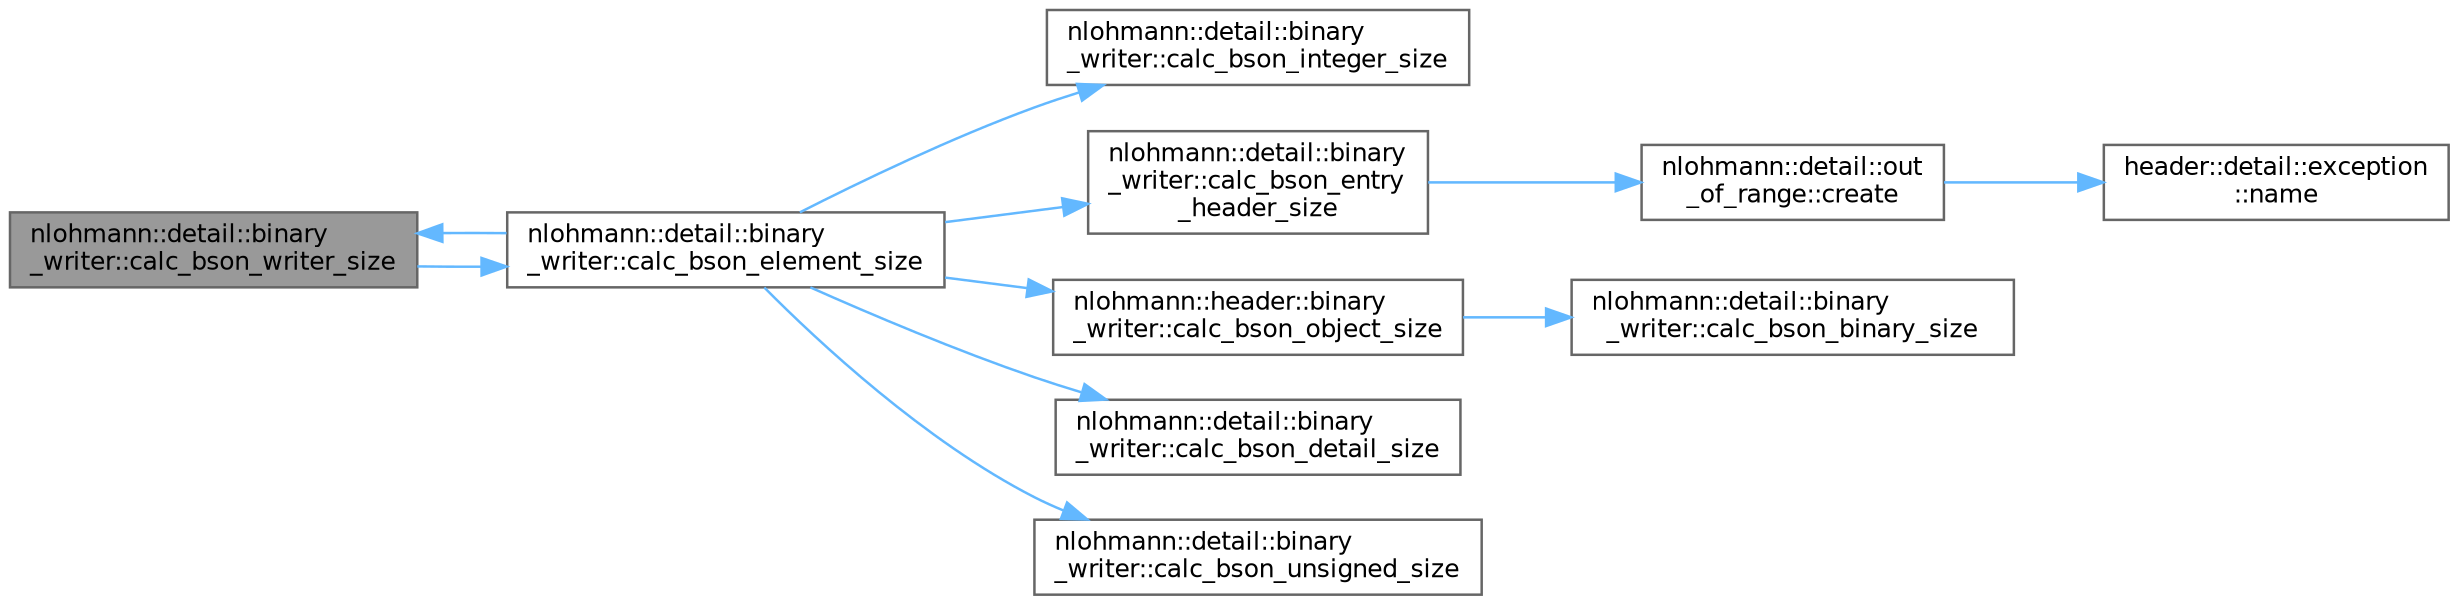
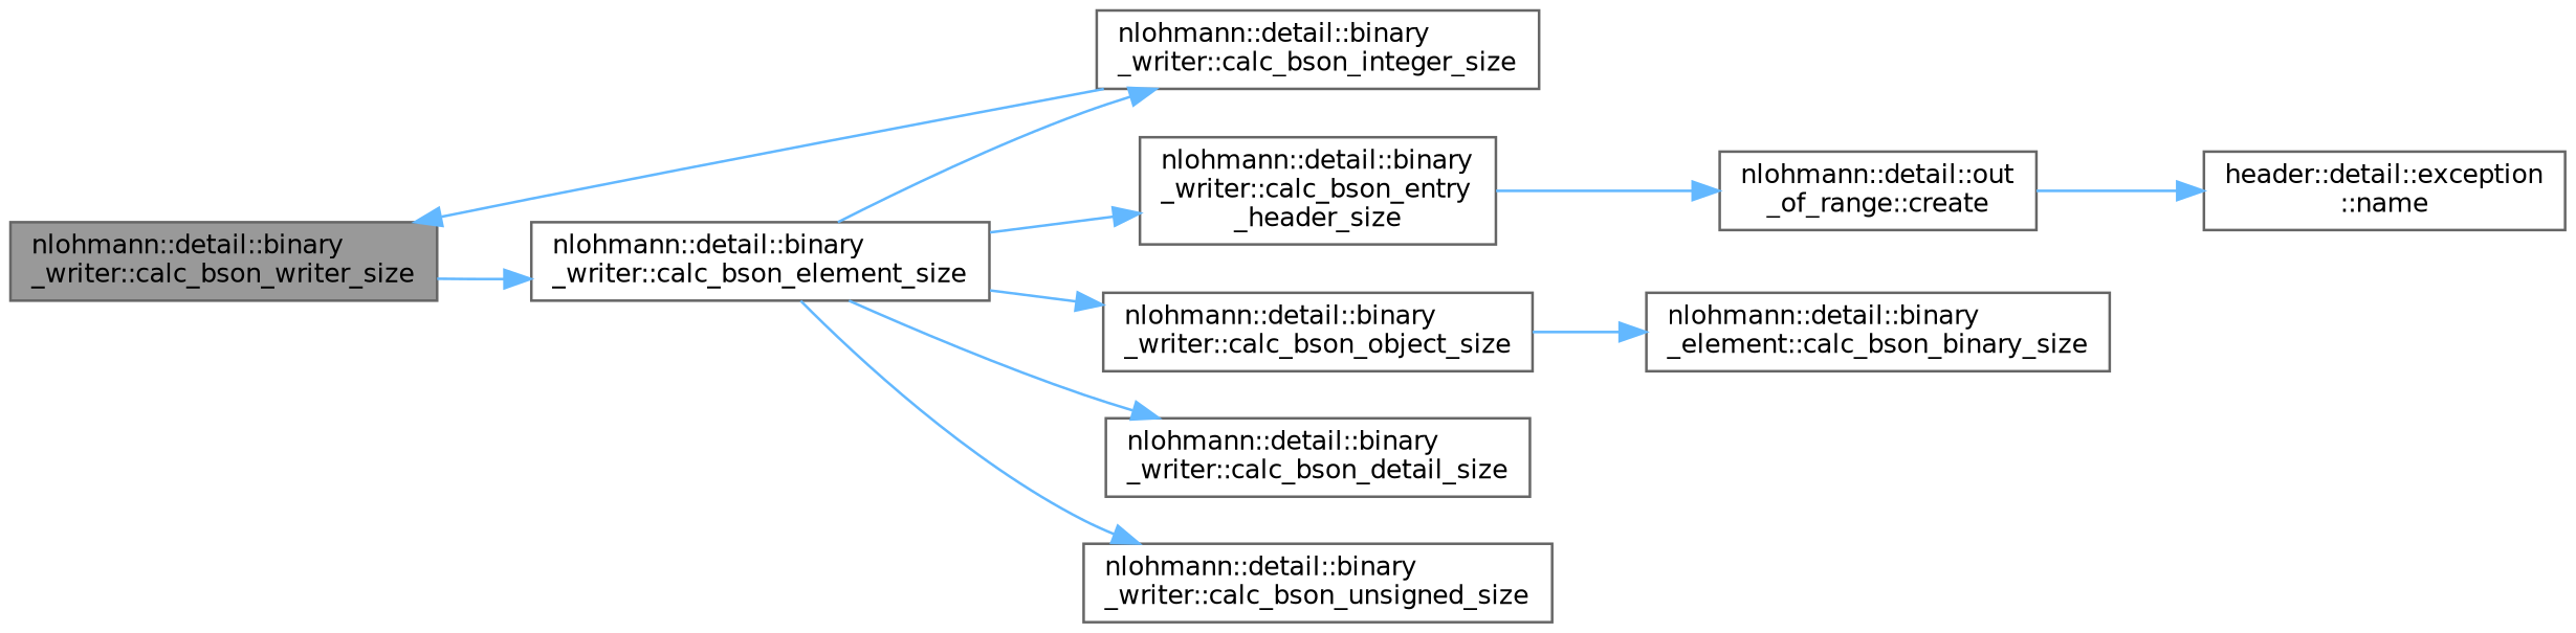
  digraph {
    rankdir=LR
    node [color=grey40 fillcolor=white fontname=Helvetica fontsize=10 shape=box style=filled]
    edge [color=steelblue1 fontname=Helvetica fontsize=10 labelfontname=Helvetica labelfontsize=10 style=solid]
    n1 [color=gray40 fillcolor=grey60 fontcolor=black height=0.2 label="nlohmann::detail::binary\l_writer::calc_bson_writer_size" width=0.4]
    n2 [height=0.2 label="nlohmann::detail::binary\l_writer::calc_bson_element_size" width=0.4]
    n3 [height=0.2 label="nlohmann::detail::binary\l_writer::calc_bson_entry\l_header_size" width=0.4]
    n4 [height=0.2 label="nlohmann::detail::binary\l_writer::calc_bson_integer_size" width=0.4]
-   n5 [height=0.2 label="nlohmann::header::binary\l_writer::calc_bson_object_size" width=0.4]
+   n5 [height=0.2 label="nlohmann::detail::binary\l_writer::calc_bson_object_size" width=0.4]
    n6 [height=0.2 label="nlohmann::detail::binary\l_writer::calc_bson_detail_size" width=0.4]
    n7 [height=0.2 label="nlohmann::detail::binary\l_writer::calc_bson_unsigned_size" width=0.4]
-   n8 [height=0.2 label="nlohmann::detail::binary\l_writer::calc_bson_binary_size" width=0.4]
+   n8 [height=0.2 label="nlohmann::detail::binary\l_element::calc_bson_binary_size" width=0.4]
    n9 [height=0.2 label="nlohmann::detail::out\l_of_range::create" width=0.4]
    n10 [height=0.2 label="header::detail::exception\l::name" width=0.4]
    n1 -> n2
-   n2 -> n1
+   n4 -> n1
    n2 -> n3
    n2 -> n4
    n2 -> n5
    n2 -> n6
    n2 -> n7
    n3 -> n9
    n5 -> n8
    n9 -> n10
  }
